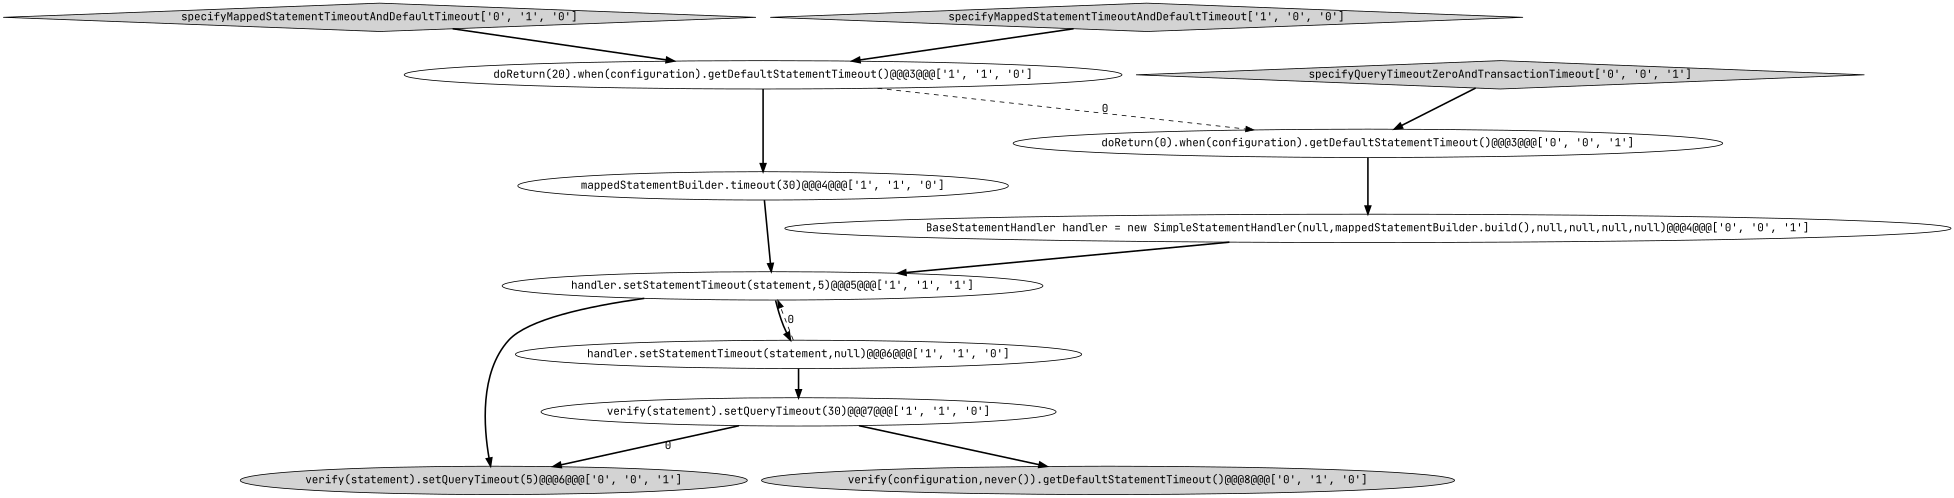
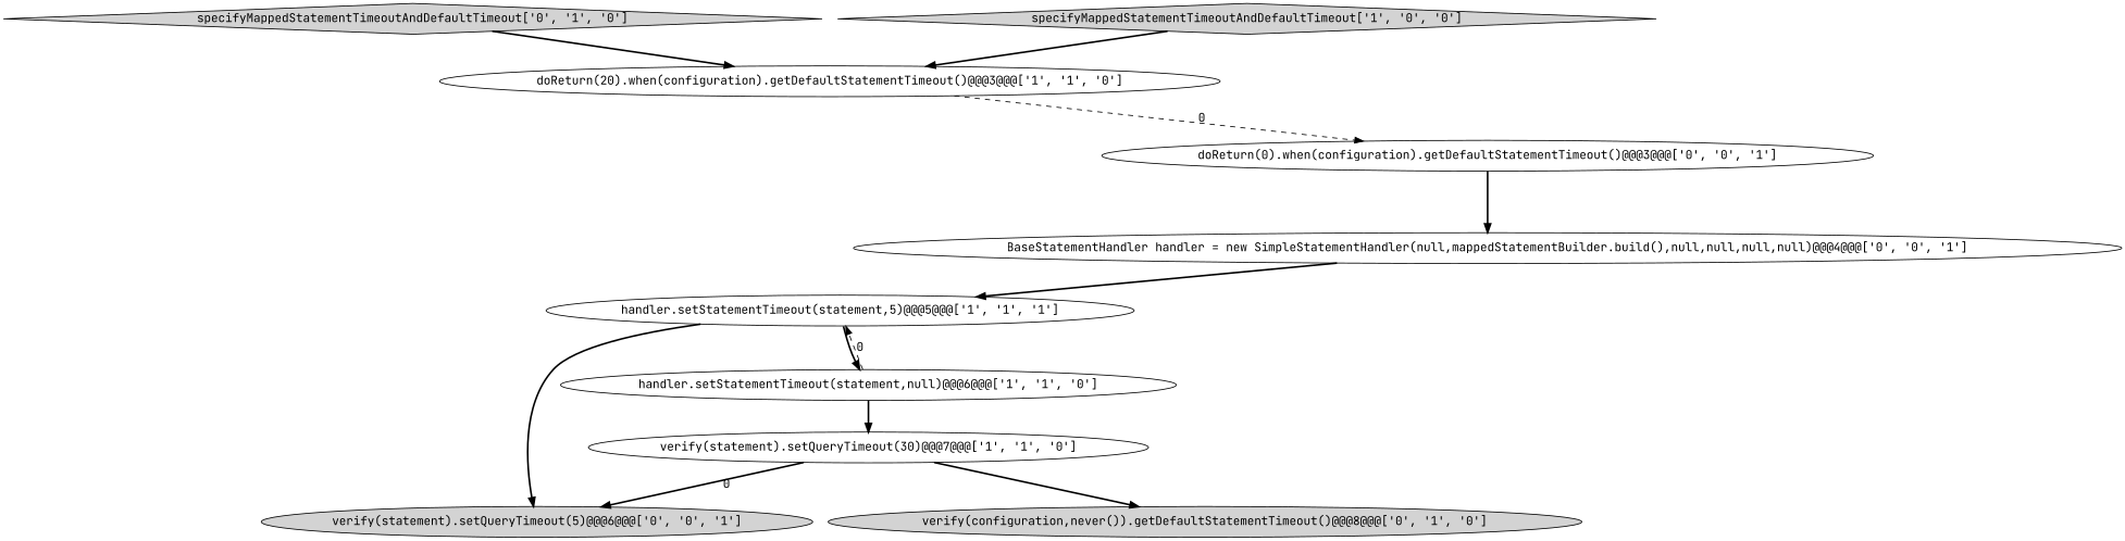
  digraph {
    fontname="JetBrains Mono"
    node [fillcolor=white fontname="JetBrains Mono" shape=ellipse style=filled]
    edge [fontname="JetBrains Mono" style=bold]
    n1 [fillcolor=lightgray label="specifyMappedStatementTimeoutAndDefaultTimeout['0', '1', '0']" shape=diamond]
    n2 [label="doReturn(20).when(configuration).getDefaultStatementTimeout()@@@3@@@['1', '1', '0']"]
-   n3 [label="mappedStatementBuilder.timeout(30)@@@4@@@['1', '1', '0']"]
    n4 [label="doReturn(0).when(configuration).getDefaultStatementTimeout()@@@3@@@['0', '0', '1']"]
    n5 [label="handler.setStatementTimeout(statement,5)@@@5@@@['1', '1', '1']"]
    n6 [fillcolor=lightgray label="verify(statement).setQueryTimeout(5)@@@6@@@['0', '0', '1']"]
    n7 [label="handler.setStatementTimeout(statement,null)@@@6@@@['1', '1', '0']"]
    n8 [label="verify(statement).setQueryTimeout(30)@@@7@@@['1', '1', '0']"]
    n9 [label="BaseStatementHandler handler = new SimpleStatementHandler(null,mappedStatementBuilder.build(),null,null,null,null)@@@4@@@['0', '0', '1']"]
-   n10 [fillcolor=lightgray label="specifyQueryTimeoutZeroAndTransactionTimeout['0', '0', '1']" shape=diamond]
    n11 [fillcolor=lightgray label="verify(configuration,never()).getDefaultStatementTimeout()@@@8@@@['0', '1', '0']"]
    n12 [fillcolor=lightgray label="specifyMappedStatementTimeoutAndDefaultTimeout['1', '0', '0']" shape=diamond]
    n1 -> n2
-   n2 -> n3
    n2 -> n4 [label=0 style=dashed]
-   n3 -> n5
    n4 -> n9
    n5 -> n6
    n5 -> n7
    n7 -> n5 [label=0 style=dashed]
    n7 -> n8
    n8 -> n6 [label=0]
    n8 -> n11
    n9 -> n5
-   n10 -> n4
    n12 -> n2
  }
